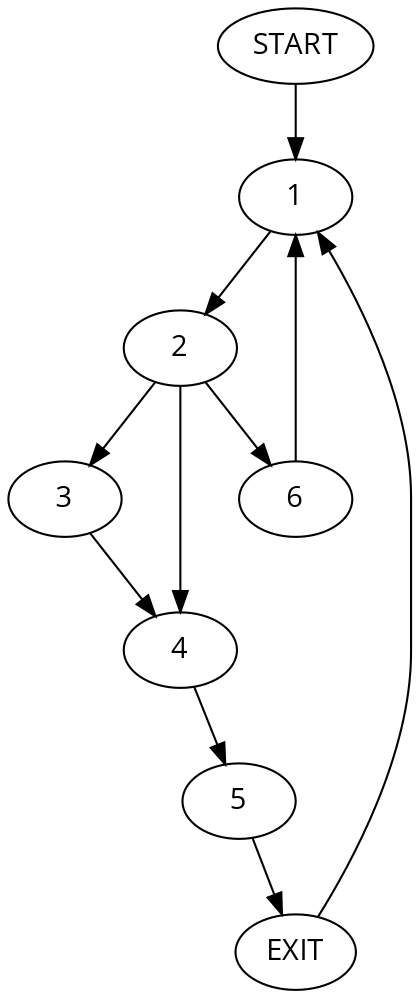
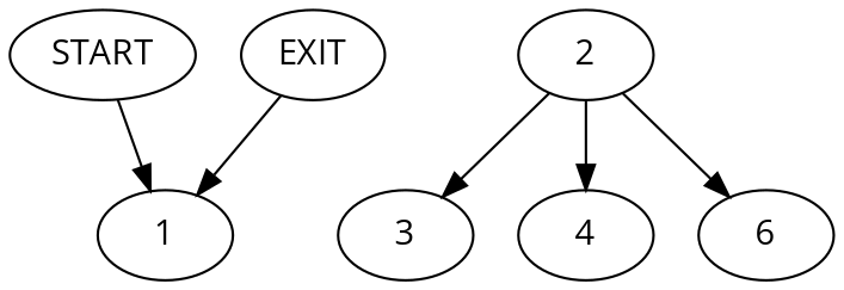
  digraph {
    fontname="Open Sans"
    node [fontname="Open Sans"]
    edge [fontname="Open Sans"]
    n1 [label=START]
    1
    2
    3
    4
    6
    n7 [label=EXIT]
-   5
    n1 -> 1
-   1 -> 2
    2 -> 3
    2 -> 4
    2 -> 6
-   3 -> 4
-   4 -> 5
-   6 -> 1
    n7 -> 1
-   5 -> n7
  }
